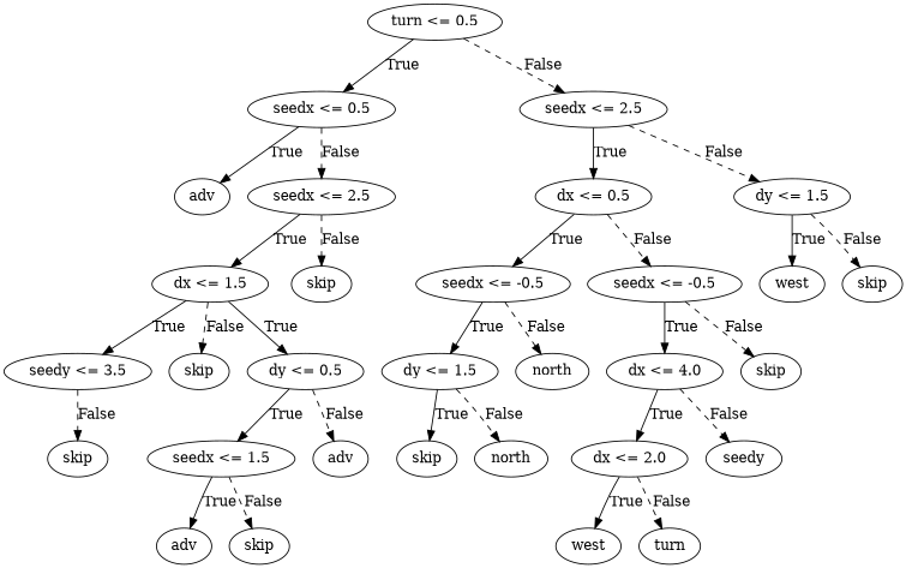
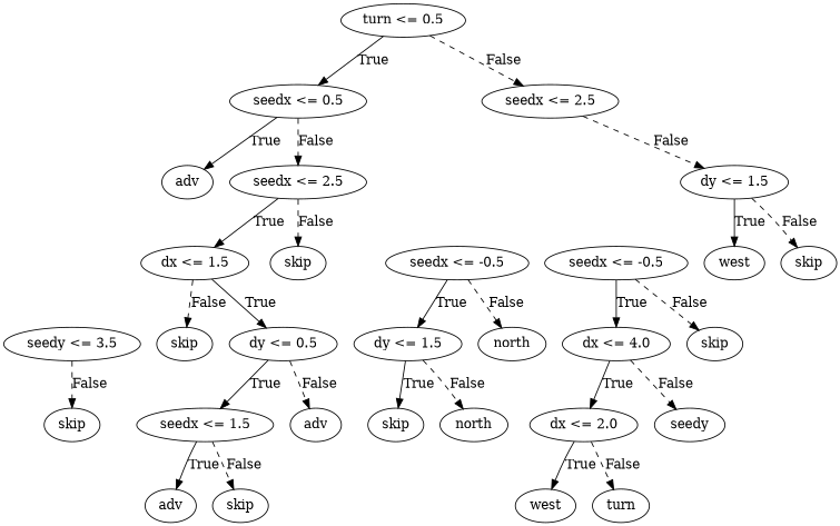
  digraph {
    fontname="DejaVu Serif"
    node [fontname="DejaVu Serif"]
    edge [fontname="DejaVu Serif"]
    n1 [label="turn <= 0.5"]
    n2 [label="seedx <= 0.5"]
    n3 [label="seedx <= 2.5"]
    n4 [label=adv]
    n5 [label="seedx <= 2.5"]
-   n6 [label="dx <= 0.5"]
    n7 [label="dy <= 1.5"]
    n8 [label="dx <= 1.5"]
    n9 [label=skip]
    n10 [label="seedy <= 3.5"]
    n11 [label=skip]
    n12 [label="dy <= 0.5"]
    n13 [label=skip]
    n14 [label="seedx <= 1.5"]
    n15 [label=adv]
    n16 [label=adv]
    n17 [label=skip]
    n18 [label="seedx <= -0.5"]
    n19 [label="seedx <= -0.5"]
    n20 [label=west]
    n21 [label=skip]
    n22 [label="dy <= 1.5"]
    n23 [label=north]
    n24 [label="dx <= 4.0"]
    n25 [label=skip]
    n26 [label=skip]
    n27 [label=north]
    n28 [label="dx <= 2.0"]
    n29 [label=seedy]
    n30 [label=west]
    n31 [label=turn]
    n1 -> n2 [label=True]
    n1 -> n3 [label=False style=dashed]
    n2 -> n4 [label=True]
    n2 -> n5 [label=False style=dashed]
-   n3 -> n6 [label=True]
    n3 -> n7 [label=False style=dashed]
    n5 -> n8 [label=True]
    n5 -> n9 [label=False style=dashed]
-   n6 -> n18 [label=True]
-   n6 -> n19 [label=False style=dashed]
    n7 -> n20 [label=True]
    n7 -> n21 [label=False style=dashed]
-   n8 -> n10 [label=True]
    n8 -> n11 [label=False style=dashed]
    n8 -> n12 [label=True]
    n10 -> n13 [label=False style=dashed]
    n12 -> n14 [label=True]
    n12 -> n15 [label=False style=dashed]
    n14 -> n16 [label=True]
    n14 -> n17 [label=False style=dashed]
    n18 -> n22 [label=True]
    n18 -> n23 [label=False style=dashed]
    n19 -> n24 [label=True]
    n19 -> n25 [label=False style=dashed]
    n22 -> n26 [label=True]
    n22 -> n27 [label=False style=dashed]
    n24 -> n28 [label=True]
    n24 -> n29 [label=False style=dashed]
    n28 -> n30 [label=True]
    n28 -> n31 [label=False style=dashed]
  }
